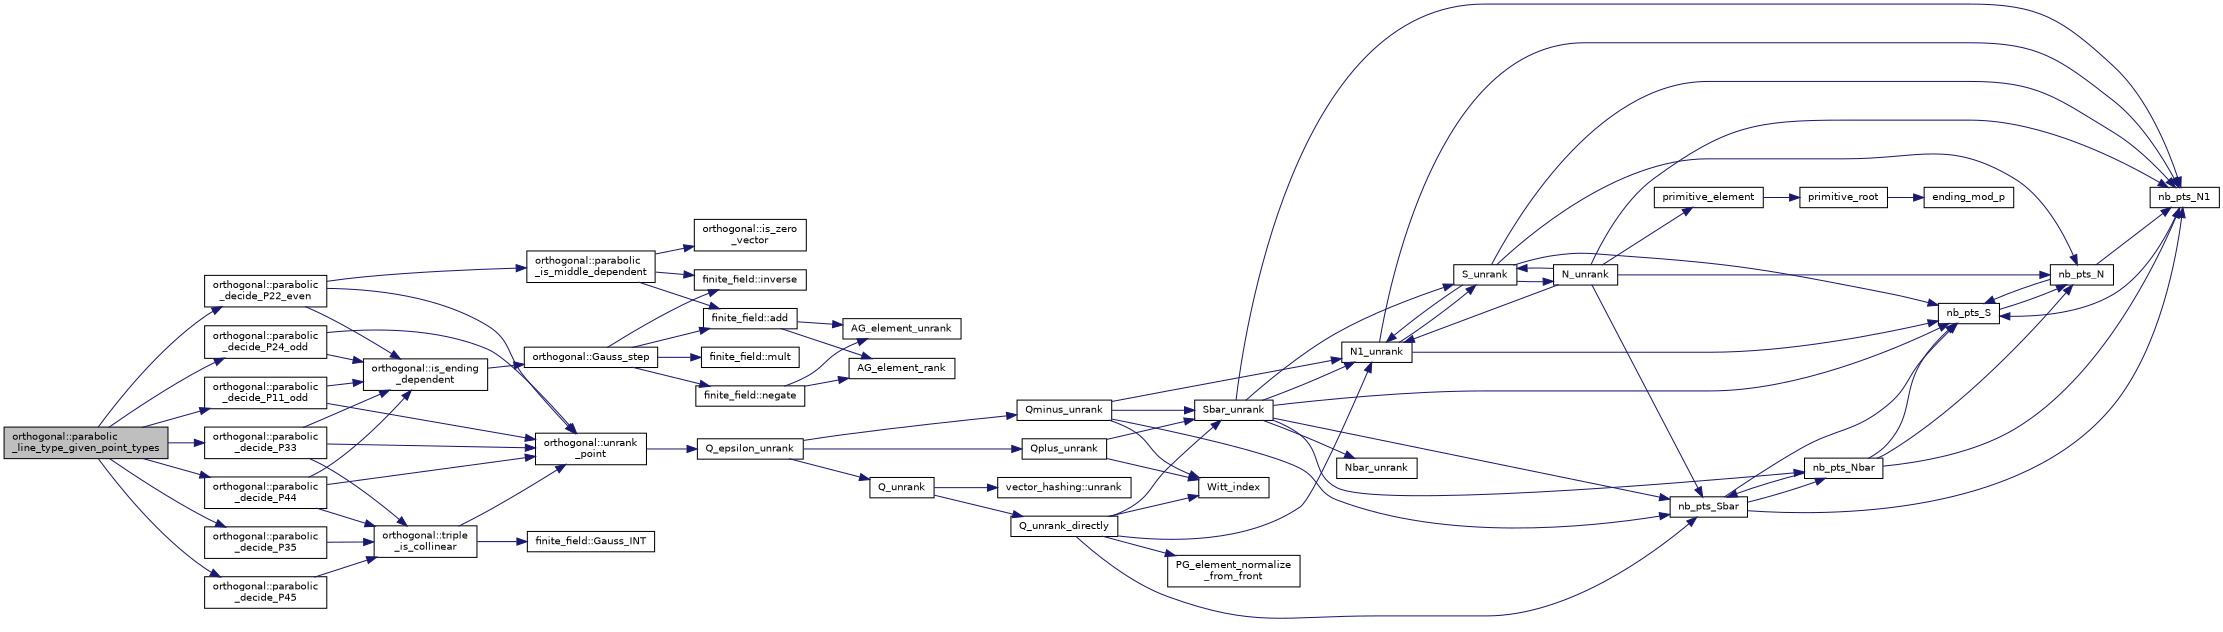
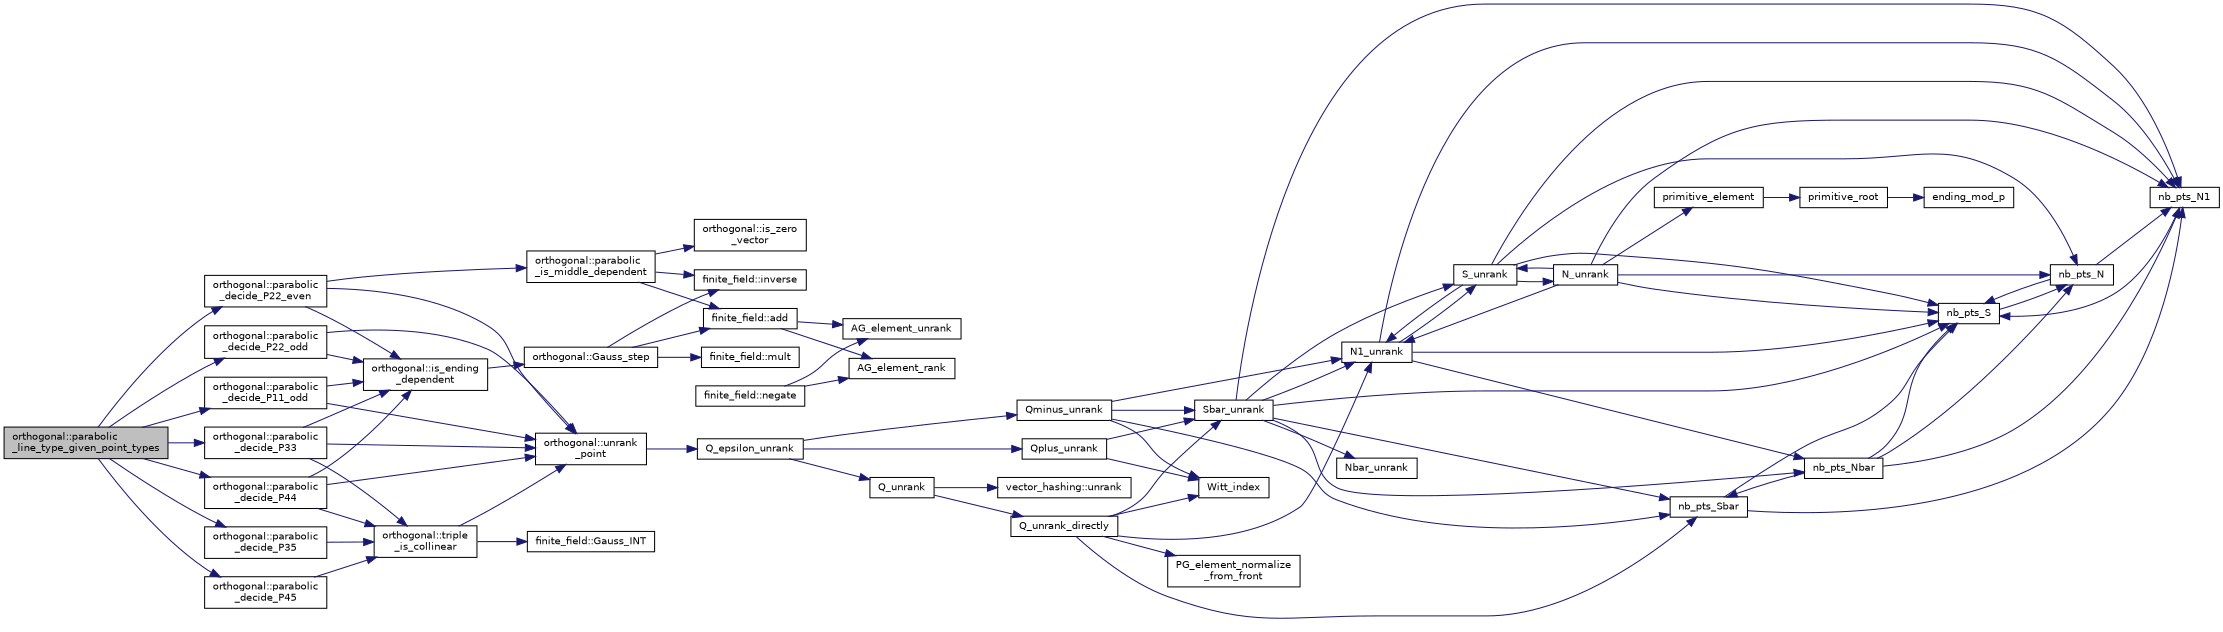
  digraph {
    rankdir=LR
    node [color=black fillcolor=white fontname=Helvetica fontsize=10 shape=record style=filled]
    edge [color=midnightblue fontname=Helvetica fontsize=10 labelfontname=Helvetica labelfontsize=10 style=solid]
    n1 [fillcolor=grey75 fontcolor=black height=0.2 label="orthogonal::parabolic\l_line_type_given_point_types" width=0.4]
    n2 [height=0.2 label="orthogonal::parabolic\l_decide_P11_odd" width=0.4]
    n3 [height=0.2 label="orthogonal::parabolic\l_decide_P22_even" width=0.4]
-   n4 [height=0.2 label="orthogonal::parabolic\l_decide_P24_odd" width=0.4]
+   n4 [height=0.2 label="orthogonal::parabolic\l_decide_P22_odd" width=0.4]
    n5 [height=0.2 label="orthogonal::parabolic\l_decide_P33" width=0.4]
    n6 [height=0.2 label="orthogonal::parabolic\l_decide_P35" width=0.4]
    n7 [height=0.2 label="orthogonal::parabolic\l_decide_P44" width=0.4]
    n8 [height=0.2 label="orthogonal::parabolic\l_decide_P45" width=0.4]
    n9 [height=0.2 label="orthogonal::unrank\l_point" width=0.4]
    n10 [height=0.2 label="orthogonal::is_ending\l_dependent" width=0.4]
    n11 [height=0.2 label="orthogonal::parabolic\l_is_middle_dependent" width=0.4]
    n12 [height=0.2 label="orthogonal::triple\l_is_collinear" width=0.4]
    n13 [height=0.2 label=Q_epsilon_unrank width=0.4]
    n14 [height=0.2 label="orthogonal::Gauss_step" width=0.4]
    n15 [height=0.2 label=Q_unrank width=0.4]
    n16 [height=0.2 label=Qplus_unrank width=0.4]
    n17 [height=0.2 label=Qminus_unrank width=0.4]
    n18 [height=0.2 label="vector_hashing::unrank" width=0.4]
    n19 [height=0.2 label=Q_unrank_directly width=0.4]
    n20 [height=0.2 label=Witt_index width=0.4]
    n21 [height=0.2 label=Sbar_unrank width=0.4]
    n22 [height=0.2 label=nb_pts_Sbar width=0.4]
    n23 [height=0.2 label=N1_unrank width=0.4]
    n24 [height=0.2 label="PG_element_normalize\l_from_front" width=0.4]
    n25 [height=0.2 label=nb_pts_S width=0.4]
    n26 [height=0.2 label=nb_pts_N1 width=0.4]
    n27 [height=0.2 label=nb_pts_Nbar width=0.4]
    n28 [height=0.2 label=S_unrank width=0.4]
    n29 [height=0.2 label=Nbar_unrank width=0.4]
    n30 [height=0.2 label=nb_pts_N width=0.4]
    n31 [height=0.2 label=N_unrank width=0.4]
    n32 [height=0.2 label=primitive_element width=0.4]
    n33 [height=0.2 label=primitive_root width=0.4]
    n34 [height=0.2 label=ending_mod_p width=0.4]
    n35 [height=0.2 label="finite_field::negate" width=0.4]
    n36 [height=0.2 label="finite_field::mult" width=0.4]
    n37 [height=0.2 label="finite_field::inverse" width=0.4]
    n38 [height=0.2 label="finite_field::add" width=0.4]
    n39 [height=0.2 label=AG_element_unrank width=0.4]
    n40 [height=0.2 label=AG_element_rank width=0.4]
    n41 [height=0.2 label="orthogonal::is_zero\l_vector" width=0.4]
    n42 [height=0.2 label="finite_field::Gauss_INT" width=0.4]
    n1 -> n2
    n1 -> n3
    n1 -> n4
    n1 -> n5
    n1 -> n6
    n1 -> n7
    n1 -> n8
    n2 -> n9
    n2 -> n10
    n3 -> n9
    n3 -> n10
    n3 -> n11
    n4 -> n9
    n4 -> n10
    n5 -> n9
    n5 -> n10
    n5 -> n12
    n6 -> n12
    n7 -> n9
    n7 -> n10
    n7 -> n12
    n8 -> n12
    n9 -> n13
    n10 -> n14
    n11 -> n37
    n11 -> n38
    n11 -> n41
    n12 -> n9
    n12 -> n42
    n13 -> n15
    n13 -> n16
    n13 -> n17
-   n14 -> n35
    n14 -> n36
    n14 -> n37
    n14 -> n38
    n15 -> n18
    n15 -> n19
    n16 -> n20
    n16 -> n21
    n17 -> n20
    n17 -> n21
    n17 -> n22
    n17 -> n23
    n19 -> n20
    n19 -> n21
    n19 -> n22
    n19 -> n23
    n19 -> n24
    n21 -> n22
    n21 -> n23
    n21 -> n25
    n21 -> n26
    n21 -> n27
    n21 -> n28
    n21 -> n29
    n22 -> n25
    n22 -> n26
-   n22 -> n27
+   n23 -> n27
    n23 -> n25
    n23 -> n26
    n23 -> n28
    n25 -> n30
    n26 -> n25
    n27 -> n22
    n27 -> n25
    n27 -> n26
    n27 -> n30
    n28 -> n23
    n28 -> n25
    n28 -> n26
    n28 -> n30
    n28 -> n31
    n30 -> n25
    n30 -> n26
    n31 -> n23
-   n31 -> n22
+   n31 -> n25
    n31 -> n26
    n31 -> n28
    n31 -> n30
    n31 -> n32
    n32 -> n33
    n33 -> n34
    n35 -> n39
    n35 -> n40
    n38 -> n39
    n38 -> n40
  }
